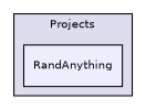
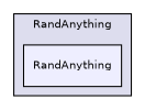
  digraph {
    compound=true
    n1 [fillcolor="#eeeeff" fontname=Helvetica fontsize=10 label=RandAnything pencolor=black shape=box style=filled]
    subgraph cluster_1 {
      bgcolor="#ddddee"
      fontname=Helvetica
      fontsize=10
-     label=Projects
+     label=RandAnything
      pencolor=black
      n1
    }
  }
